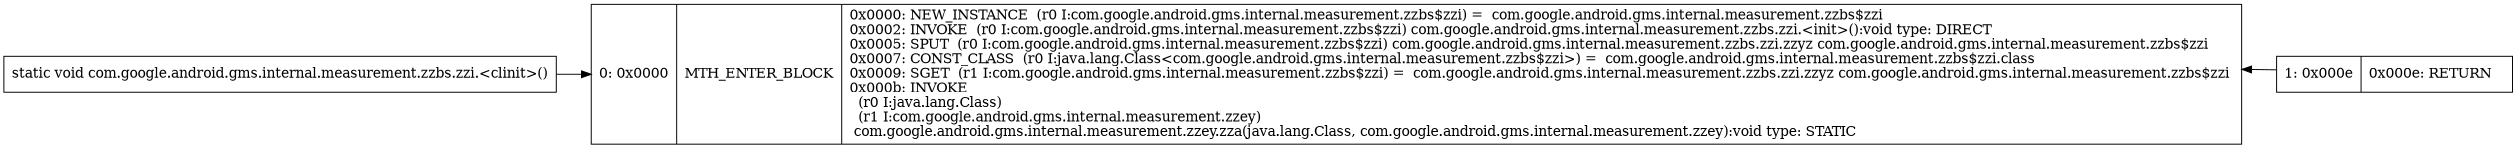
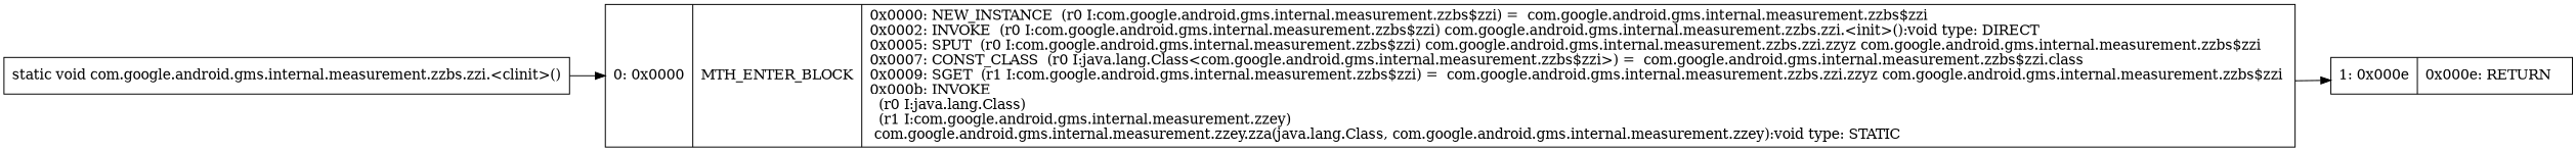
  digraph {
    rankdir=LR
    node [shape=record]
    n1 [label="{0\:\ 0x0000|MTH_ENTER_BLOCK\l|0x0000: NEW_INSTANCE  (r0 I:com.google.android.gms.internal.measurement.zzbs$zzi) =  com.google.android.gms.internal.measurement.zzbs$zzi \l0x0002: INVOKE  (r0 I:com.google.android.gms.internal.measurement.zzbs$zzi) com.google.android.gms.internal.measurement.zzbs.zzi.\<init\>():void type: DIRECT \l0x0005: SPUT  (r0 I:com.google.android.gms.internal.measurement.zzbs$zzi) com.google.android.gms.internal.measurement.zzbs.zzi.zzyz com.google.android.gms.internal.measurement.zzbs$zzi \l0x0007: CONST_CLASS  (r0 I:java.lang.Class\<com.google.android.gms.internal.measurement.zzbs$zzi\>) =  com.google.android.gms.internal.measurement.zzbs$zzi.class \l0x0009: SGET  (r1 I:com.google.android.gms.internal.measurement.zzbs$zzi) =  com.google.android.gms.internal.measurement.zzbs.zzi.zzyz com.google.android.gms.internal.measurement.zzbs$zzi \l0x000b: INVOKE  \l  (r0 I:java.lang.Class)\l  (r1 I:com.google.android.gms.internal.measurement.zzey)\l com.google.android.gms.internal.measurement.zzey.zza(java.lang.Class, com.google.android.gms.internal.measurement.zzey):void type: STATIC \l}"]
    n2 [label="{1\:\ 0x000e|0x000e: RETURN   \l}"]
    n3 [label="{static void com.google.android.gms.internal.measurement.zzbs.zzi.\<clinit\>() }"]
-   n2 -> n1
+   n1 -> n2
    n3 -> n1
  }
